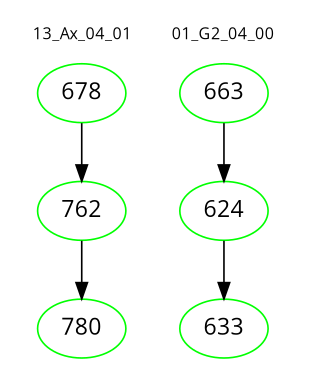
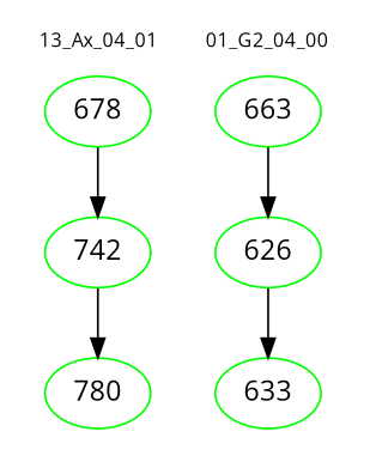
  digraph {
    fontname="Open Sans"
    node [color=green fontname="Open Sans"]
    edge [color=black fontname="Open Sans"]
    n1 [label=678]
-   n2 [label=762]
+   n2 [label=742]
    n3 [label=780]
    n4 [label=663]
-   n5 [label=624]
+   n5 [label=626]
    n6 [label=633]
    subgraph cluster_1 {
      color=white
      fontsize=10
      label="13_Ax_04_01"
      n1
      n2
      n3
    }
    subgraph cluster_2 {
      color=white
      fontsize=10
      label="01_G2_04_00"
      n4
      n5
      n6
    }
    n1 -> n2
    n2 -> n3
    n4 -> n5
    n5 -> n6
  }
